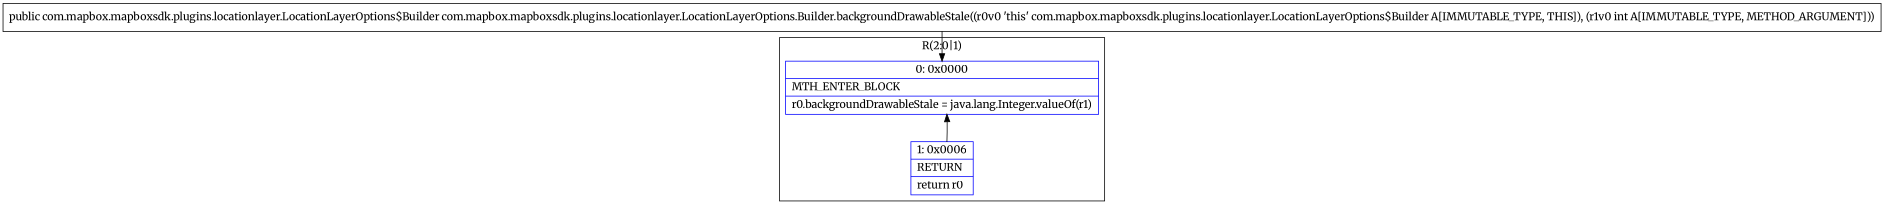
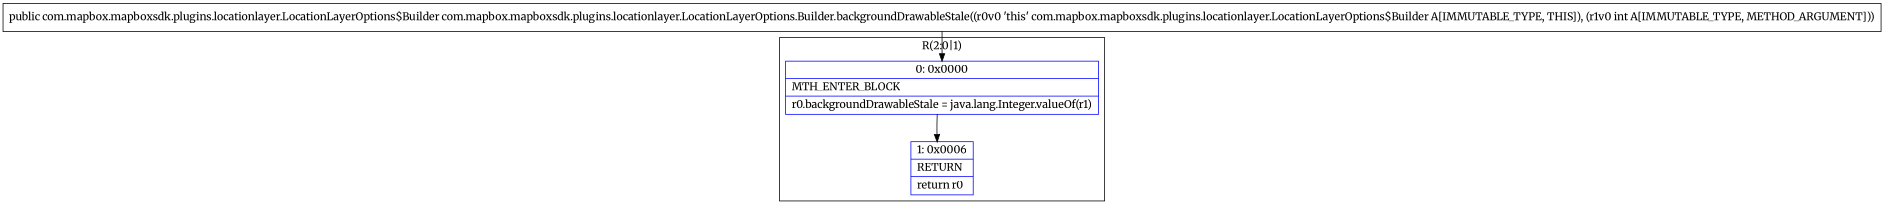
  digraph {
    fontname=Merriweather
    node [color=blue shape=record fontname=Merriweather]
    edge [fontname=Merriweather]
    n1 [label="{0\:\ 0x0000|MTH_ENTER_BLOCK\l|r0.backgroundDrawableStale = java.lang.Integer.valueOf(r1)\l}"]
    n2 [label="{1\:\ 0x0006|RETURN\l|return r0\l}"]
    n3 [label="{public com.mapbox.mapboxsdk.plugins.locationlayer.LocationLayerOptions$Builder com.mapbox.mapboxsdk.plugins.locationlayer.LocationLayerOptions.Builder.backgroundDrawableStale((r0v0 'this' com.mapbox.mapboxsdk.plugins.locationlayer.LocationLayerOptions$Builder A[IMMUTABLE_TYPE, THIS]), (r1v0 int A[IMMUTABLE_TYPE, METHOD_ARGUMENT])) }" color=""]
    subgraph cluster_1 {
      label="R(2:0|1)"
      n1
      n2
    }
-   n2 -> n1
+   n1 -> n2
    n3 -> n1
  }
